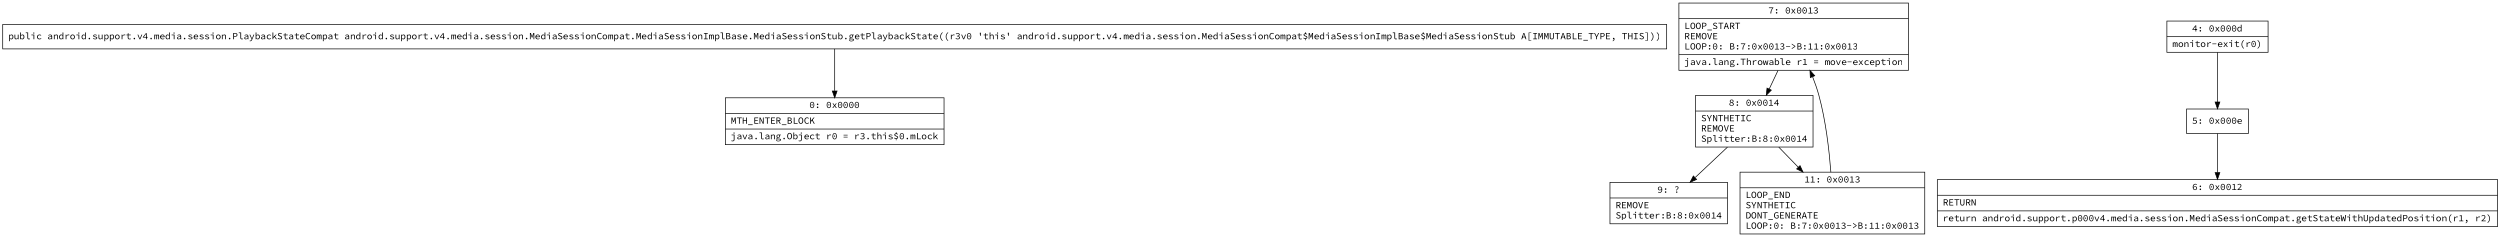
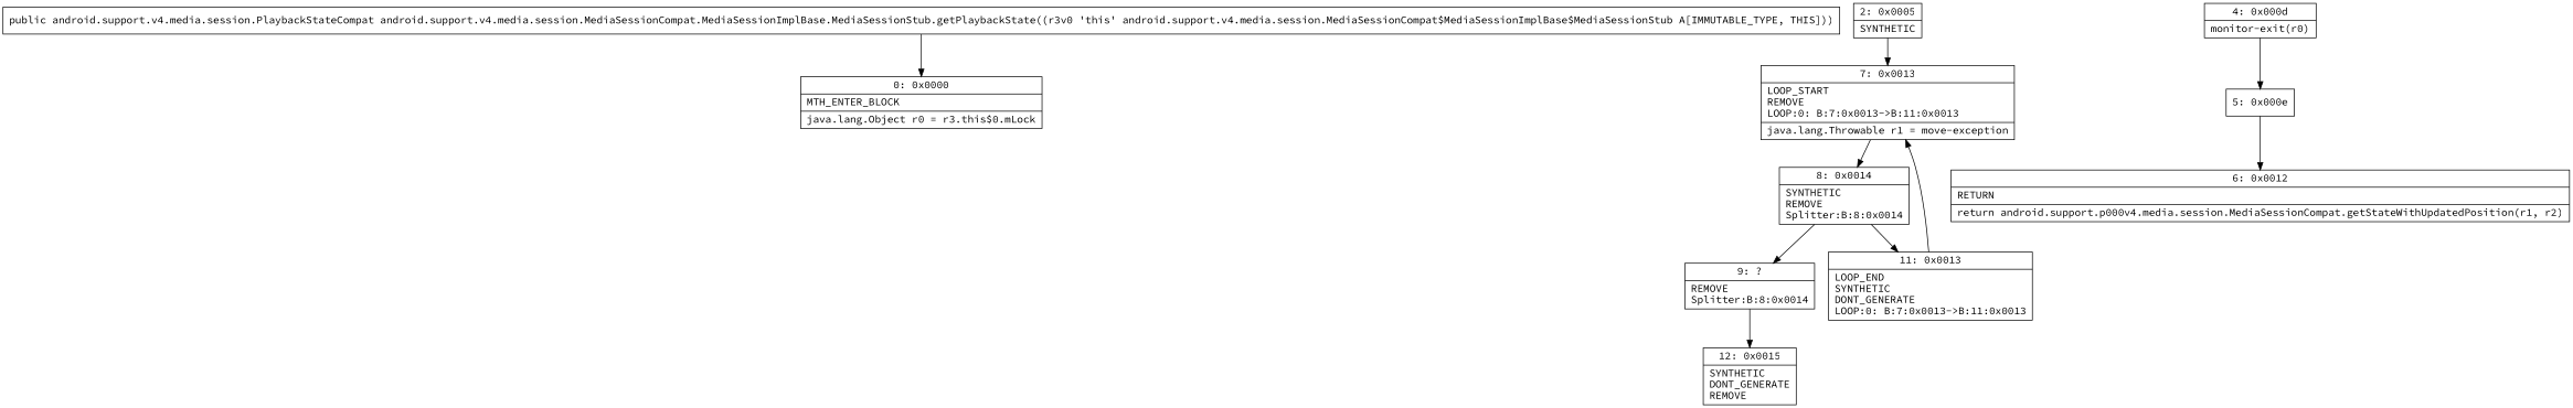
  digraph {
    fontname="Source Code Pro"
    node [fontname="Source Code Pro" shape=record]
    edge [fontname="Source Code Pro"]
    n1 [label="{0\:\ 0x0000|MTH_ENTER_BLOCK\l|java.lang.Object r0 = r3.this$0.mLock\l}"]
+   n2 [label="{2\:\ 0x0005|SYNTHETIC\l}"]
    n3 [label="{7\:\ 0x0013|LOOP_START\lREMOVE\lLOOP:0: B:7:0x0013\-\>B:11:0x0013\l|java.lang.Throwable r1 = move\-exception\l}"]
    n4 [label="{8\:\ 0x0014|SYNTHETIC\lREMOVE\lSplitter:B:8:0x0014\l}"]
    n5 [label="{4\:\ 0x000d|monitor\-exit(r0)\l}"]
    n6 [label="{5\:\ 0x000e}"]
    n7 [label="{6\:\ 0x0012|RETURN\l|return android.support.p000v4.media.session.MediaSessionCompat.getStateWithUpdatedPosition(r1, r2)\l}"]
    n8 [label="{9\:\ ?|REMOVE\lSplitter:B:8:0x0014\l}"]
    n9 [label="{11\:\ 0x0013|LOOP_END\lSYNTHETIC\lDONT_GENERATE\lLOOP:0: B:7:0x0013\-\>B:11:0x0013\l}"]
+   n10 [label="{12\:\ 0x0015|SYNTHETIC\lDONT_GENERATE\lREMOVE\l}"]
    n11 [label="{public android.support.v4.media.session.PlaybackStateCompat android.support.v4.media.session.MediaSessionCompat.MediaSessionImplBase.MediaSessionStub.getPlaybackState((r3v0 'this' android.support.v4.media.session.MediaSessionCompat$MediaSessionImplBase$MediaSessionStub A[IMMUTABLE_TYPE, THIS])) }"]
+   n2 -> n3
    n3 -> n4
    n4 -> n8
    n4 -> n9
    n5 -> n6
    n6 -> n7
+   n8 -> n10
    n9 -> n3
    n11 -> n1
  }
